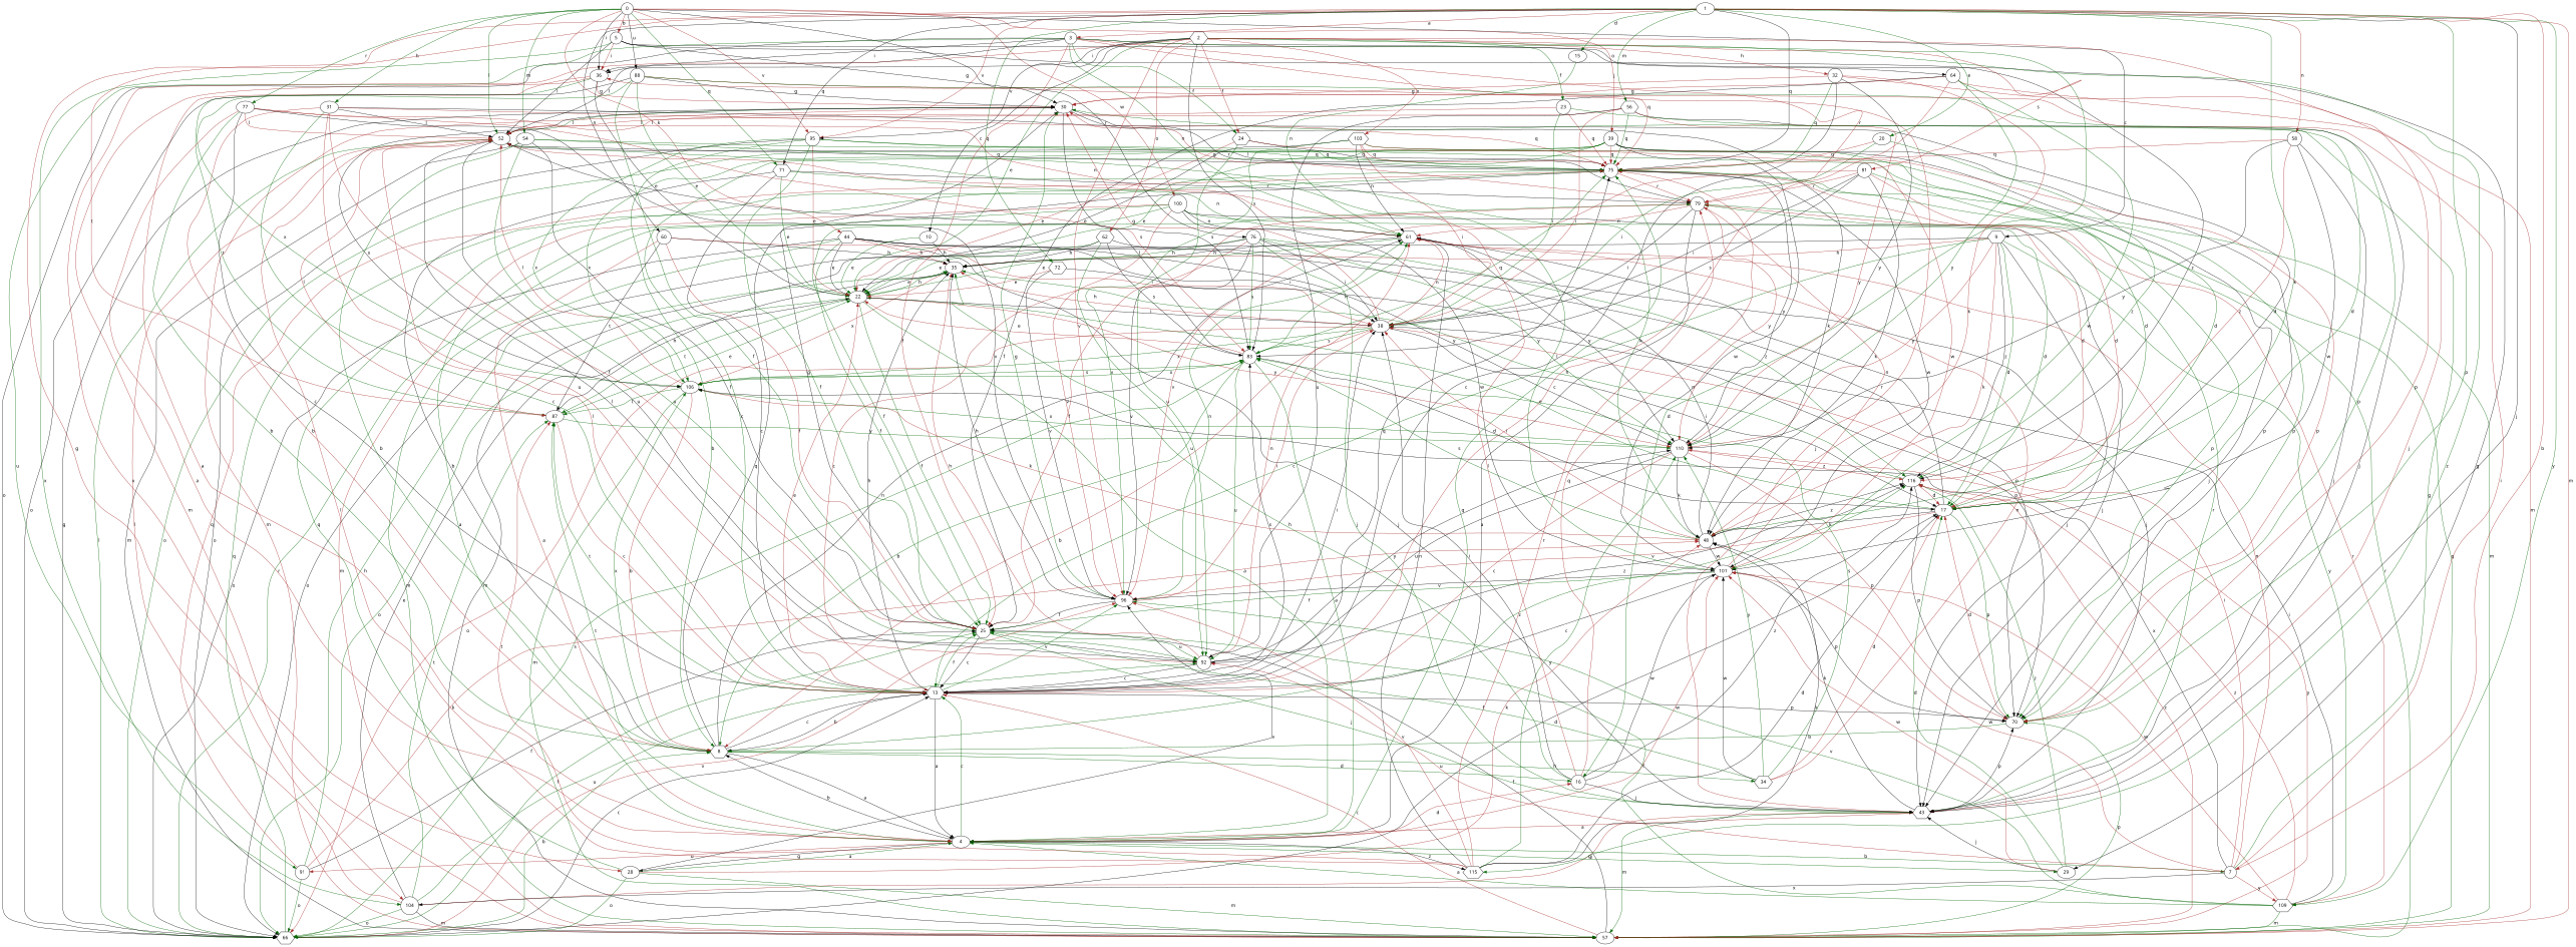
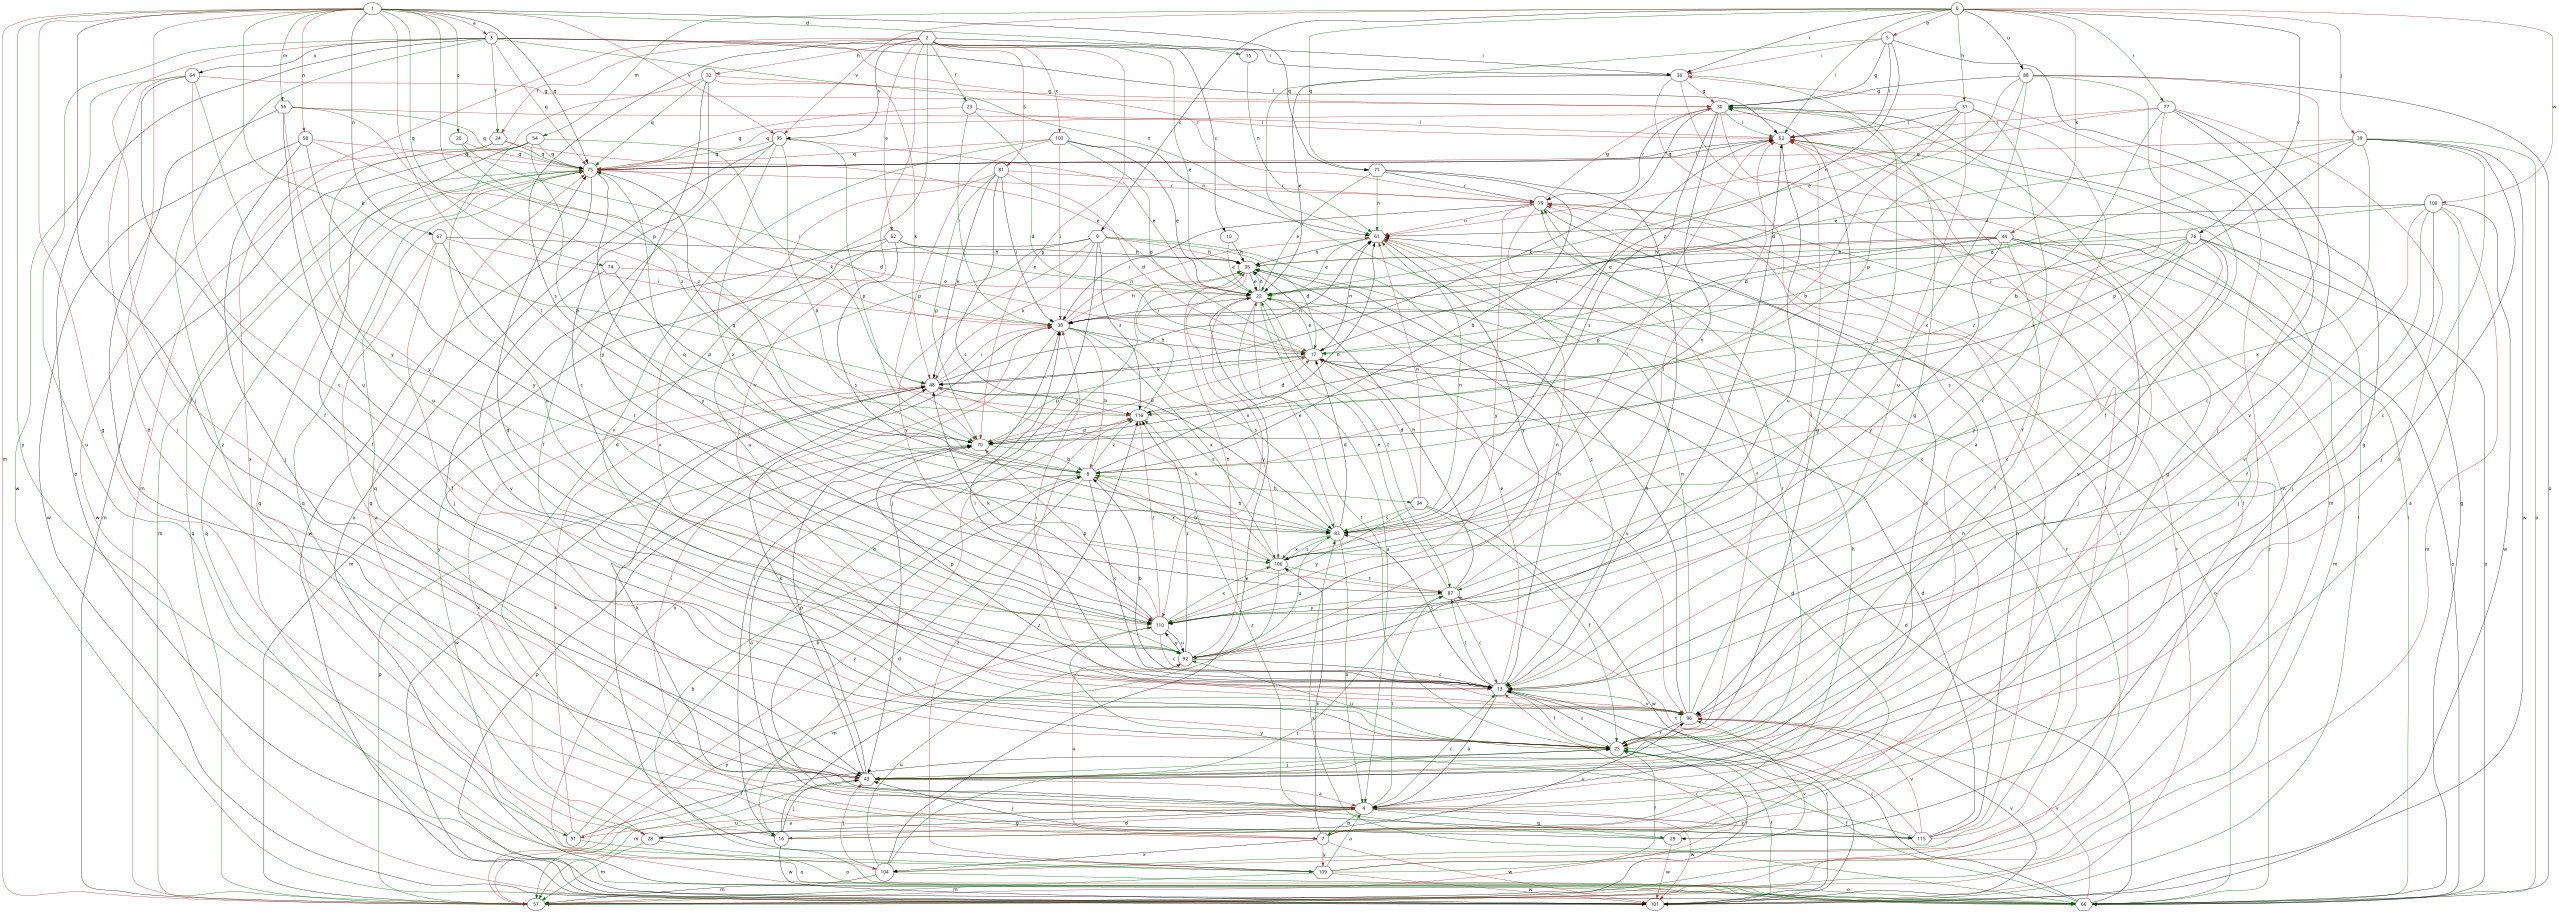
  strict digraph {
    fontname="Noto Sans"
    node [fontname="Noto Sans" shape=circle]
    edge [color=darkgreen fontname="Noto Sans"]
    0
    5
    9 [shape=hexagon]
    31 [shape=ellipse]
    36 [shape=ellipse]
    39
    44 [shape=hexagon]
    52 [shape=ellipse]
    54 [shape=ellipse]
    71 [shape=hexagon]
    76
    77 [shape=ellipse]
    88
    95
    100
    104
    29 [shape=ellipse]
    30 [shape=ellipse]
    116 [shape=ellipse]
    43 [shape=hexagon]
    48
    57 [shape=ellipse]
    109 [shape=hexagon]
    13 [shape=hexagon]
    17 [shape=ellipse]
    35 [shape=ellipse]
    110
    75
    25
    8 [shape=hexagon]
    92
    87 [shape=ellipse]
    22 [shape=ellipse]
    4 [shape=ellipse]
    70 [shape=ellipse]
    66 [shape=hexagon]
    101 [shape=ellipse]
    106 [shape=ellipse]
    38 [shape=ellipse]
    61 [shape=hexagon]
    79
    83
    96 [shape=ellipse]
    1 [shape=ellipse]
    3
    7
    15 [shape=ellipse]
    20 [shape=ellipse]
    28 [shape=ellipse]
    56 [shape=hexagon]
    58
-   60
-   72 [shape=hexagon]
+   60 [label=67]
+   72 [shape=hexagon label=74]
    24 [shape=hexagon]
    64
    91
    115 [shape=hexagon]
    2 [shape=hexagon]
    10 [shape=ellipse]
    16
    23
    32
    62 [shape=hexagon]
    81
    103 [shape=hexagon]
    34 [shape=hexagon]
    0 -> 5 [color=brown label=b]
    0 -> 9 [color=black label=c]
    0 -> 31 [label=h]
    0 -> 36 [color=black label=i]
    0 -> 39 [color=brown label=j]
    0 -> 44 [color=brown label=k]
    0 -> 52 [label=l]
    0 -> 54 [label=m]
    0 -> 71 [label=q]
    0 -> 76 [color=black label=r]
    0 -> 77 [label=r]
    0 -> 88 [color=black label=u]
    0 -> 95 [color=brown label=v]
    0 -> 100 [color=brown label=w]
    5 -> 36 [color=brown label=i]
    5 -> 52 [color=black label=l]
    5 -> 104 [label=x]
    5 -> 29 [color=black label=g]
    5 -> 30 [color=black label=g]
    5 -> 116 [color=black label=z]
    9 -> 116 [color=black label=z]
    9 -> 43 [color=black label=j]
    9 -> 48 [color=brown label=k]
    9 -> 57 [color=black label=m]
    9 -> 109 [label=y]
    9 -> 13 [label=c]
    9 -> 17 [label=d]
    9 -> 35 [color=brown label=h]
    9 -> 110 [color=brown label=y]
    31 -> 52 [color=black label=l]
    31 -> 13 [label=c]
    31 -> 17 [color=black label=d]
    31 -> 75 [color=brown label=q]
    31 -> 25 [color=brown label=f]
    31 -> 8 [color=brown label=b]
    31 -> 92 [color=brown label=u]
    36 -> 30 [color=brown label=g]
    36 -> 57 [color=brown label=m]
    36 -> 87 [label=t]
    36 -> 22 [color=black label=e]
    36 -> 4 [color=brown label=a]
    39 -> 43 [color=black label=j]
    39 -> 13 [label=c]
    39 -> 17 [label=d]
    39 -> 75 [color=brown label=q]
    39 -> 22 [label=e]
    39 -> 70 [color=black label=p]
    39 -> 66 [label=o]
    39 -> 101 [color=black label=w]
    39 -> 106 [label=x]
    44 -> 43 [color=black label=j]
    44 -> 57 [label=m]
    44 -> 35 [color=brown label=h]
    44 -> 110 [color=black label=y]
    44 -> 25 [label=f]
    44 -> 22 [color=black label=e]
    44 -> 70 [color=black label=p]
    44 -> 66 [color=black label=o]
    44 -> 38 [color=black label=i]
    52 -> 75 [color=black label=q]
    52 -> 92 [color=black label=u]
    54 -> 48 [label=k]
    54 -> 57 [color=black label=m]
    54 -> 75 [label=q]
    54 -> 25 [color=black label=f]
    54 -> 8 [label=b]
    54 -> 92 [label=u]
    71 -> 13 [color=black label=c]
    71 -> 8 [color=black label=b]
    71 -> 22 [label=e]
    71 -> 61 [label=n]
    71 -> 79 [color=black label=r]
    76 -> 116 [label=z]
    76 -> 43 [label=j]
    76 -> 13 [color=brown label=c]
    76 -> 35 [label=h]
    76 -> 110 [label=y]
    76 -> 66 [color=black label=o]
    76 -> 38 [color=black label=i]
    76 -> 83 [label=s]
    76 -> 96 [color=black label=v]
    77 -> 52 [color=brown label=l]
    77 -> 13 [color=black label=c]
    77 -> 8 [label=b]
    77 -> 4 [color=brown label=a]
    77 -> 61 [color=brown label=n]
    77 -> 83 [color=brown label=s]
    77 -> 96 [color=black label=v]
    88 -> 30 [color=black label=g]
    88 -> 43 [color=brown label=j]
    88 -> 25 [label=f]
    88 -> 22 [label=e]
    88 -> 70 [label=p]
    88 -> 66 [color=black label=o]
    88 -> 106 [label=x]
    95 -> 75 [label=q]
    95 -> 25 [label=f]
    95 -> 8 [label=b]
    95 -> 22 [color=brown label=e]
    95 -> 70 [label=p]
    95 -> 66 [color=black label=o]
    95 -> 106 [label=x]
    100 -> 43 [color=black label=j]
    100 -> 57 [color=brown label=m]
    100 -> 17 [label=d]
    100 -> 25 [label=f]
    100 -> 4 [label=a]
    100 -> 101 [color=black label=w]
    100 -> 61 [color=black label=n]
    100 -> 96 [color=brown label=v]
    104 -> 52 [color=brown label=l]
    104 -> 43 [color=brown label=j]
    104 -> 57 [color=black label=m]
    104 -> 92 [label=u]
    104 -> 87 [label=t]
    104 -> 22 [color=black label=e]
    104 -> 66 [label=o]
    29 -> 116 [label=z]
    29 -> 43 [color=black label=j]
    29 -> 17 [label=d]
    29 -> 101 [color=brown label=w]
    30 -> 52 [label=l]
    30 -> 48 [color=black label=k]
    30 -> 57 [color=brown label=m]
    30 -> 106 [color=black label=x]
    30 -> 79 [color=black label=r]
    30 -> 83 [color=black label=s]
    116 -> 17 [color=brown label=d]
    116 -> 35 [label=h]
    116 -> 70 [color=black label=p]
    43 -> 48 [color=black label=k]
    43 -> 57 [label=m]
    43 -> 4 [color=brown label=a]
    43 -> 70 [color=black label=p]
    43 -> 79 [label=r]
    48 -> 116 [color=black label=z]
    48 -> 101 [color=black label=w]
    48 -> 38 [color=brown label=i]
    48 -> 61 [color=black label=n]
    48 -> 83 [label=s]
    57 -> 116 [color=brown label=z]
    57 -> 13 [color=brown label=c]
    57 -> 110 [color=brown label=y]
    57 -> 75 [label=q]
    57 -> 25 [color=black label=f]
    57 -> 70 [label=p]
    57 -> 79 [label=r]
    109 -> 116 [color=brown label=z]
    109 -> 57 [label=m]
    109 -> 25 [label=f]
    109 -> 4 [label=a]
    109 -> 101 [color=brown label=w]
    109 -> 38 [color=black label=i]
    109 -> 79 [color=brown label=r]
    109 -> 96 [label=v]
    13 -> 52 [color=brown label=l]
    13 -> 35 [color=black label=h]
    13 -> 75 [color=black label=q]
    13 -> 25 [label=f]
    13 -> 8 [color=black label=b]
    13 -> 87 [label=t]
    13 -> 22 [color=brown label=e]
    13 -> 4 [color=black label=a]
    13 -> 70 [color=black label=p]
    13 -> 38 [color=black label=i]
    13 -> 83 [color=black label=s]
    13 -> 96 [label=v]
    17 -> 48 [color=black label=k]
    17 -> 22 [label=e]
    17 -> 70 [label=p]
    17 -> 61 [color=black label=n]
    17 -> 96 [color=brown label=v]
    35 -> 22 [color=black label=e]
    35 -> 106 [color=brown label=x]
    110 -> 116 [color=brown label=z]
    110 -> 48 [color=black label=k]
    110 -> 13 [color=brown label=c]
    110 -> 92 [color=black label=u]
    110 -> 70 [color=brown label=p]
    110 -> 106 [label=x]
    75 -> 52 [color=black label=l]
    75 -> 57 [label=m]
    75 -> 17 [color=brown label=d]
    75 -> 110 [color=black label=y]
    75 -> 101 [color=black label=w]
    75 -> 79 [color=brown label=r]
    25 -> 30 [color=black label=g]
    25 -> 43 [label=j]
    25 -> 13 [color=black label=c]
    25 -> 92 [label=u]
    8 -> 116 [label=z]
    8 -> 13 [color=black label=c]
    8 -> 75 [color=black label=q]
    8 -> 4 [color=black label=a]
    8 -> 106 [label=x]
    8 -> 61 [color=black label=n]
    8 -> 16 [label=d]
    8 -> 34 [label=h]
    92 -> 52 [color=black label=l]
    92 -> 116 [color=black label=z]
    92 -> 13 [color=black label=c]
    92 -> 35 [color=brown label=h]
    92 -> 110 [color=black label=y]
    92 -> 61 [color=brown label=n]
    87 -> 52 [color=brown label=l]
    87 -> 13 [color=brown label=c]
    87 -> 35 [color=black label=h]
    87 -> 110 [label=y]
    87 -> 22 [label=e]
    22 -> 35 [label=h]
    22 -> 110 [color=brown label=y]
    22 -> 25 [label=f]
    22 -> 87 [label=t]
    22 -> 4 [label=a]
    22 -> 66 [label=o]
    22 -> 38 [color=black label=i]
    4 -> 29 [label=g]
    4 -> 13 [label=c]
    4 -> 75 [label=q]
    4 -> 8 [color=black label=b]
    4 -> 87 [label=t]
    4 -> 101 [color=brown label=w]
    4 -> 7 [label=b]
    4 -> 28 [color=black label=g]
    4 -> 91 [color=brown label=u]
    4 -> 115 [color=black label=z]
    4 -> 16 [color=brown label=d]
    70 -> 17 [color=brown label=d]
    70 -> 8 [label=b]
    66 -> 52 [label=l]
    66 -> 30 [color=black label=g]
    66 -> 13 [color=black label=c]
    66 -> 17 [color=black label=d]
    66 -> 75 [label=q]
    66 -> 25 [label=f]
    66 -> 8 [label=b]
    66 -> 79 [label=r]
    66 -> 83 [label=s]
    66 -> 96 [color=brown label=v]
    101 -> 52 [label=l]
    101 -> 13 [color=black label=c]
    101 -> 25 [label=f]
    101 -> 70 [color=black label=p]
    101 -> 79 [color=brown label=r]
    101 -> 96 [color=black label=v]
    106 -> 52 [color=brown label=l]
    106 -> 48 [color=brown label=k]
    106 -> 57 [label=m]
    106 -> 8 [color=brown label=b]
    106 -> 87 [label=t]
    106 -> 83 [label=s]
-   38 -> 30 [color=brown label=g]
    38 -> 17 [color=black label=i]
    38 -> 35 [color=brown label=h]
    38 -> 8 [color=brown label=b]
    38 -> 66 [color=brown label=o]
    38 -> 106 [label=x]
    38 -> 61 [color=brown label=n]
    38 -> 83 [label=s]
    61 -> 35 [color=black label=h]
    61 -> 110 [color=black label=y]
    61 -> 22 [label=e]
    79 -> 30 [color=brown label=g]
    79 -> 110 [color=brown label=y]
    79 -> 25 [color=brown label=f]
    79 -> 4 [color=black label=a]
    79 -> 38 [color=black label=i]
    79 -> 61 [color=brown label=n]
    83 -> 52 [color=black label=l]
    83 -> 17 [color=black label=d]
    83 -> 75 [label=q]
    83 -> 8 [label=b]
    83 -> 92 [label=u]
    83 -> 22 [color=brown label=e]
    83 -> 4 [label=a]
    83 -> 106 [label=x]
    83 -> 61 [label=n]
    96 -> 30 [label=g]
    96 -> 35 [color=black label=h]
    96 -> 25 [color=black label=f]
    96 -> 38 [color=brown label=i]
    96 -> 61 [label=n]
    1 -> 71 [color=black label=q]
    1 -> 95 [color=brown label=v]
    1 -> 43 [color=black label=j]
    1 -> 48 [label=k]
    1 -> 57 [color=brown label=m]
    1 -> 109 [label=y]
    1 -> 75 [color=black label=q]
    1 -> 87 [color=brown label=t]
    1 -> 70 [label=p]
    1 -> 3 [color=brown label=a]
    1 -> 7 [color=brown label=b]
    1 -> 15 [label=d]
    1 -> 20 [label=e]
    1 -> 28 [color=brown label=g]
    1 -> 56 [label=m]
    1 -> 58 [color=brown label=n]
    1 -> 60 [color=black label=n]
    1 -> 72 [label=q]
    3 -> 36 [color=black label=i]
    3 -> 52 [color=black label=l]
    3 -> 75 [color=brown label=q]
    3 -> 25 [color=brown label=f]
    3 -> 66 [color=black label=o]
    3 -> 61 [label=n]
    3 -> 79 [color=brown label=r]
    3 -> 24 [label=f]
    3 -> 64 [color=black label=o]
    3 -> 91 [label=u]
    3 -> 115 [label=z]
    7 -> 36 [color=brown label=i]
    7 -> 104 [color=black label=x]
    7 -> 30 [label=g]
    7 -> 109 [color=brown label=y]
    7 -> 92 [color=brown label=u]
    7 -> 101 [color=brown label=w]
    7 -> 106 [color=black label=x]
    7 -> 38 [color=brown label=i]
    7 -> 61 [color=brown label=n]
    15 -> 61 [label=n]
    20 -> 116 [label=z]
    20 -> 75 [color=brown label=q]
    20 -> 38 [label=i]
    28 -> 48 [color=brown label=k]
    28 -> 57 [label=m]
    28 -> 75 [label=q]
    28 -> 4 [label=a]
    28 -> 66 [label=o]
    28 -> 96 [color=black label=v]
    56 -> 52 [color=brown label=l]
    56 -> 43 [color=black label=j]
    56 -> 110 [color=brown label=y]
    56 -> 75 [label=q]
    56 -> 92 [color=black label=u]
    56 -> 38 [color=brown label=i]
    58 -> 116 [color=brown label=z]
    58 -> 43 [color=black label=j]
    58 -> 110 [color=black label=y]
    58 -> 75 [color=brown label=q]
    58 -> 101 [color=black label=w]
    60 -> 35 [color=black label=h]
    60 -> 25 [color=brown label=f]
    60 -> 87 [color=black label=t]
    60 -> 4 [color=brown label=a]
    60 -> 38 [color=brown label=i]
    72 -> 22 [color=brown label=e]
    72 -> 70 [color=black label=p]
    72 -> 96 [color=black label=v]
    24 -> 75 [color=black label=q]
    24 -> 92 [label=u]
    24 -> 22 [color=brown label=e]
    24 -> 101 [color=brown label=w]
    64 -> 30 [color=brown label=g]
    64 -> 43 [color=brown label=j]
    64 -> 13 [color=brown label=c]
    64 -> 110 [label=y]
    64 -> 25 [color=black label=f]
    64 -> 101 [label=w]
    91 -> 48 [color=brown label=k]
    91 -> 35 [label=h]
    91 -> 75 [color=brown label=q]
    91 -> 25 [color=black label=f]
    91 -> 66 [label=o]
    115 -> 52 [color=brown label=l]
    115 -> 48 [color=black label=k]
    115 -> 17 [color=black label=d]
    115 -> 110 [label=y]
    115 -> 87 [color=brown label=t]
    115 -> 61 [color=black label=n]
    115 -> 79 [color=brown label=r]
    115 -> 96 [color=brown label=v]
    2 -> 36 [color=black label=i]
    2 -> 95 [color=black label=v]
    2 -> 104 [color=brown label=x]
    2 -> 22 [label=e]
    2 -> 70 [color=brown label=p]
    2 -> 83 [color=black label=s]
    2 -> 96 [color=brown label=v]
    2 -> 24 [color=brown label=f]
    2 -> 10 [color=black label=c]
    2 -> 16 [label=d]
    2 -> 23 [label=f]
    2 -> 32 [color=brown label=h]
    2 -> 62 [color=brown label=o]
    2 -> 81 [color=brown label=s]
    2 -> 103 [color=brown label=x]
    10 -> 35 [color=black label=h]
    10 -> 22 [label=e]
    16 -> 52 [color=brown label=l]
    16 -> 116 [color=black label=z]
    16 -> 43 [color=black label=j]
    16 -> 35 [label=h]
    16 -> 75 [color=brown label=q]
    16 -> 101 [color=black label=w]
    16 -> 38 [color=black label=i]
    23 -> 52 [color=brown label=l]
    23 -> 17 [label=d]
    23 -> 75 [color=brown label=q]
    23 -> 38 [label=i]
    32 -> 30 [color=brown label=g]
    32 -> 48 [color=brown label=k]
    32 -> 57 [color=brown label=m]
    32 -> 13 [color=black label=c]
    32 -> 110 [color=black label=y]
    32 -> 75 [label=q]
    62 -> 43 [color=black label=j]
    62 -> 35 [color=black label=h]
    62 -> 92 [label=u]
    62 -> 22 [label=e]
    62 -> 83 [color=black label=s]
    81 -> 48 [color=black label=k]
    81 -> 17 [color=brown label=d]
    81 -> 70 [label=p]
    81 -> 38 [color=black label=i]
    81 -> 79 [color=brown label=r]
    81 -> 83 [color=black label=s]
    81 -> 96 [color=brown label=v]
    103 -> 17 [label=d]
    103 -> 75 [color=brown label=q]
    103 -> 22 [color=black label=e]
    103 -> 70 [color=brown label=p]
    103 -> 38 [color=brown label=i]
    103 -> 61 [color=black label=n]
    103 -> 96 [label=v]
    34 -> 17 [color=brown label=d]
    34 -> 110 [label=y]
    34 -> 25 [label=f]
    34 -> 101 [color=black label=w]
    34 -> 61 [color=brown label=n]
    34 -> 83 [label=s]
  }
